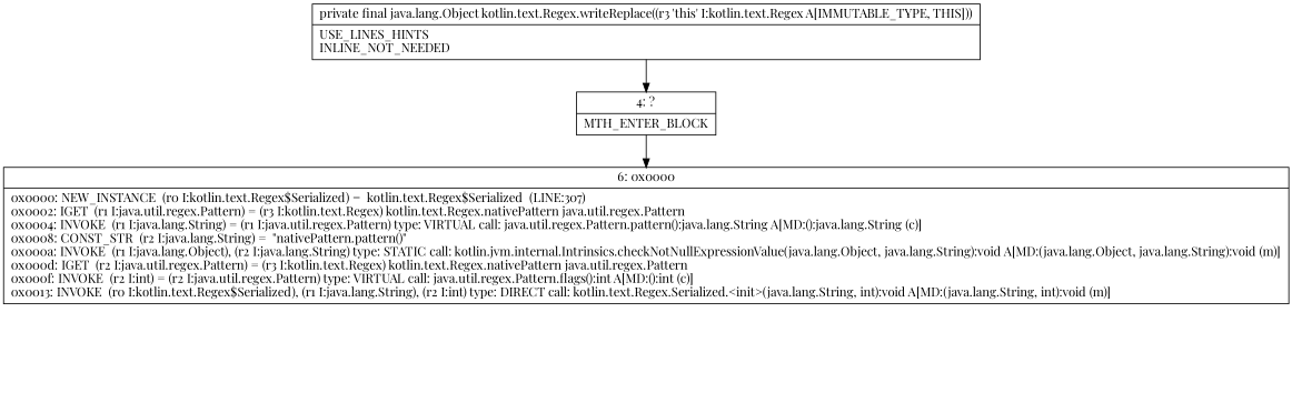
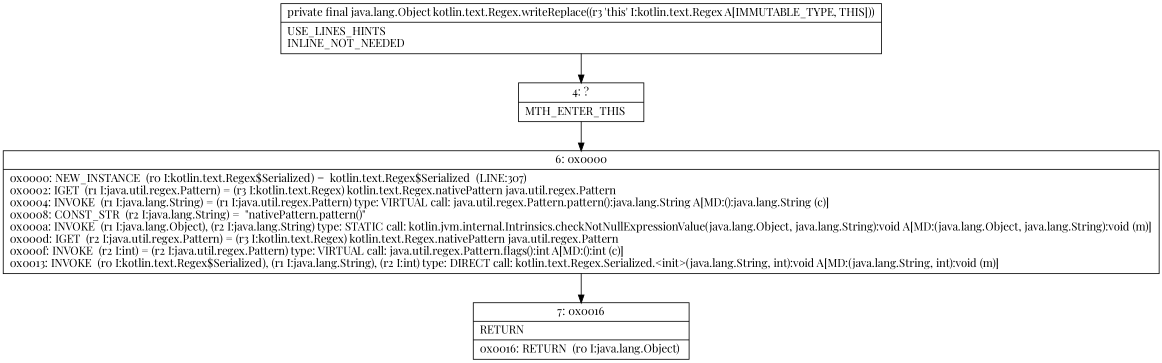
  digraph {
    fontname="Playfair Display"
    node [fontname="Playfair Display" shape=record]
    edge [fontname="Playfair Display"]
-   n1 [label="{4\:\ ?|MTH_ENTER_BLOCK\l}"]
+   n1 [label="{4\:\ ?|MTH_ENTER_THIS\l}"]
    n2 [label="{6\:\ 0x0000|0x0000: NEW_INSTANCE  (r0 I:kotlin.text.Regex$Serialized) =  kotlin.text.Regex$Serialized  (LINE:307)\l0x0002: IGET  (r1 I:java.util.regex.Pattern) = (r3 I:kotlin.text.Regex) kotlin.text.Regex.nativePattern java.util.regex.Pattern \l0x0004: INVOKE  (r1 I:java.lang.String) = (r1 I:java.util.regex.Pattern) type: VIRTUAL call: java.util.regex.Pattern.pattern():java.lang.String A[MD:():java.lang.String (c)]\l0x0008: CONST_STR  (r2 I:java.lang.String) =  \"nativePattern.pattern()\" \l0x000a: INVOKE  (r1 I:java.lang.Object), (r2 I:java.lang.String) type: STATIC call: kotlin.jvm.internal.Intrinsics.checkNotNullExpressionValue(java.lang.Object, java.lang.String):void A[MD:(java.lang.Object, java.lang.String):void (m)]\l0x000d: IGET  (r2 I:java.util.regex.Pattern) = (r3 I:kotlin.text.Regex) kotlin.text.Regex.nativePattern java.util.regex.Pattern \l0x000f: INVOKE  (r2 I:int) = (r2 I:java.util.regex.Pattern) type: VIRTUAL call: java.util.regex.Pattern.flags():int A[MD:():int (c)]\l0x0013: INVOKE  (r0 I:kotlin.text.Regex$Serialized), (r1 I:java.lang.String), (r2 I:int) type: DIRECT call: kotlin.text.Regex.Serialized.\<init\>(java.lang.String, int):void A[MD:(java.lang.String, int):void (m)]\l}"]
+   n3 [label="{7\:\ 0x0016|RETURN\l|0x0016: RETURN  (r0 I:java.lang.Object) \l}"]
    n4 [label="{private final java.lang.Object kotlin.text.Regex.writeReplace((r3 'this' I:kotlin.text.Regex A[IMMUTABLE_TYPE, THIS]))  | USE_LINES_HINTS\lINLINE_NOT_NEEDED\l}"]
    n1 -> n2
+   n2 -> n3
    n4 -> n1
  }
